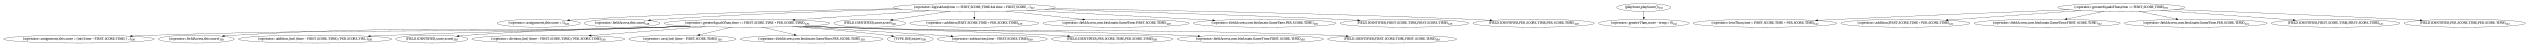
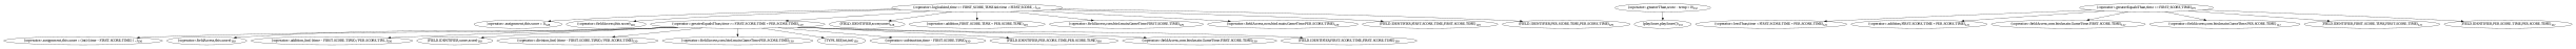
  digraph {
    fontname=Merriweather
    node [fontname=Merriweather]
    edge [fontname=Merriweather]
    n1 [label=<(&lt;operator&gt;.logicalAnd,time &gt;= FIRST_SCORE_TIME &amp;&amp; time &lt; FIRST_SCORE_...)<SUB>127</SUB>>]
-   n2 [label=<(&lt;operator&gt;.assignment,this.score = 1)<SUB>128</SUB>>]
+   n2 [label=<(&lt;operator&gt;.assignment,this.score = 1)<SUB>528</SUB>>]
    n3 [label=<(&lt;operator&gt;.fieldAccess,this.score)<SUB>128</SUB>>]
    n4 [label=<(&lt;operator&gt;.greaterEqualsThan,time &gt;= FIRST_SCORE_TIME + PER_SCORE_TIME)<SUB>129</SUB>>]
    n5 [label=<(FIELD_IDENTIFIER,score,score)<SUB>128</SUB>>]
    n6 [label=<(&lt;operator&gt;.addition,FIRST_SCORE_TIME + PER_SCORE_TIME)<SUB>129</SUB>>]
    n7 [label=<(&lt;operator&gt;.fieldAccess,com.bird.main.GameTime.FIRST_SCORE_TIME)<SUB>129</SUB>>]
    n8 [label=<(&lt;operator&gt;.fieldAccess,com.bird.main.GameTime.PER_SCORE_TIME)<SUB>129</SUB>>]
    n9 [label=<(FIELD_IDENTIFIER,FIRST_SCORE_TIME,FIRST_SCORE_TIME)<SUB>129</SUB>>]
    n10 [label=<(FIELD_IDENTIFIER,PER_SCORE_TIME,PER_SCORE_TIME)<SUB>129</SUB>>]
    n11 [label=<(&lt;operator&gt;.assignment,this.score = (int) (time - FIRST_SCORE_TIME) / ...)<SUB>130</SUB>>]
    n12 [label=<(&lt;operator&gt;.fieldAccess,this.score)<SUB>130</SUB>>]
    n13 [label=<(&lt;operator&gt;.addition,(int) (time - FIRST_SCORE_TIME) / PER_SCORE_TIM...)<SUB>130</SUB>>]
    n14 [label=<(FIELD_IDENTIFIER,score,score)<SUB>130</SUB>>]
    n15 [label=<(&lt;operator&gt;.division,(int) (time - FIRST_SCORE_TIME) / PER_SCORE_TIME)<SUB>130</SUB>>]
-   n16 [label=<(&lt;operator&gt;.cast,(int) (time - FIRST_SCORE_TIME))<SUB>130</SUB>>]
    n17 [label=<(&lt;operator&gt;.fieldAccess,com.bird.main.GameTime.PER_SCORE_TIME)<SUB>130</SUB>>]
    n18 [label=<(TYPE_REF,int,int)<SUB>130</SUB>>]
    n19 [label=<(&lt;operator&gt;.subtraction,time - FIRST_SCORE_TIME)<SUB>830</SUB>>]
    n20 [label=<(FIELD_IDENTIFIER,PER_SCORE_TIME,PER_SCORE_TIME)<SUB>130</SUB>>]
    n21 [label=<(&lt;operator&gt;.fieldAccess,com.bird.main.GameTime.FIRST_SCORE_TIME)<SUB>130</SUB>>]
    n22 [label=<(FIELD_IDENTIFIER,FIRST_SCORE_TIME,FIRST_SCORE_TIME)<SUB>130</SUB>>]
    n23 [label=<(&lt;operator&gt;.greaterThan,score - temp &gt; 0)<SUB>132</SUB>>]
    n24 [label=<(playScore,playScore())<SUB>133</SUB>>]
    n25 [label=<(&lt;operator&gt;.greaterEqualsThan,time &gt;= FIRST_SCORE_TIME)<SUB>197</SUB>>]
    n26 [label=<(&lt;operator&gt;.lessThan,time &lt; FIRST_SCORE_TIME + PER_SCORE_TIME)<SUB>127</SUB>>]
    n27 [label=<(&lt;operator&gt;.addition,FIRST_SCORE_TIME + PER_SCORE_TIME)<SUB>127</SUB>>]
    n28 [label=<(&lt;operator&gt;.fieldAccess,com.bird.main.GameTime.FIRST_SCORE_TIME)<SUB>127</SUB>>]
    n29 [label=<(&lt;operator&gt;.fieldAccess,com.bird.main.GameTime.PER_SCORE_TIME)<SUB>127</SUB>>]
    n30 [label=<(FIELD_IDENTIFIER,FIRST_SCORE_TIME,FIRST_SCORE_TIME)<SUB>127</SUB>>]
    n31 [label=<(FIELD_IDENTIFIER,PER_SCORE_TIME,PER_SCORE_TIME)<SUB>127</SUB>>]
    n1 -> n2
    n1 -> n3
    n1 -> n4
    n1 -> n5
    n1 -> n6
    n1 -> n7
    n1 -> n8
    n1 -> n9
    n1 -> n10
    n4 -> n11
    n4 -> n12
    n4 -> n13
    n4 -> n14
    n4 -> n15
-   n4 -> n16
    n4 -> n17
    n4 -> n18
    n4 -> n19
    n4 -> n20
    n4 -> n21
    n4 -> n22
-   n24 -> n23
+   n23 -> n24
    n25 -> n26
    n25 -> n27
    n25 -> n28
    n25 -> n29
    n25 -> n30
    n25 -> n31
  }
